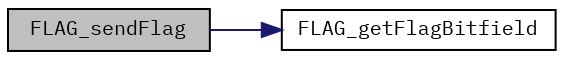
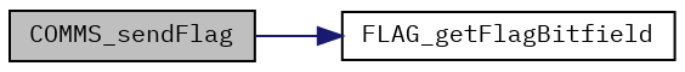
  digraph {
    rankdir=LR
    fontname="IBM Plex Mono"
    node [color=black fontname="IBM Plex Mono" fontsize=10 shape=record style=filled]
-   n1 [fillcolor=grey75 fontcolor=black height=0.2 label=FLAG_sendFlag width=0.4]
+   n1 [fillcolor=grey75 fontcolor=black height=0.2 label=COMMS_sendFlag width=0.4]
    n2 [fillcolor=white height=0.2 label=FLAG_getFlagBitfield width=0.4]
    n1 -> n2 [color=midnightblue fontname="IBM Plex Mono" fontsize=10 labelfontname=Helvetica labelfontsize=10 style=solid]
  }
